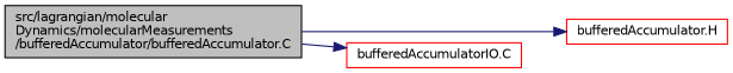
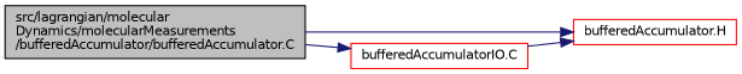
  digraph {
    rankdir=LR
    node [color=red fontname=Helvetica fontsize=10 shape=record]
    edge [color=midnightblue fontname=Helvetica fontsize=10 labelfontname=Helvetica labelfontsize=10 style=solid]
    n1 [color=black fillcolor=grey75 fontcolor=black height=0.2 label="src/lagrangian/molecular\lDynamics/molecularMeasurements\l/bufferedAccumulator/bufferedAccumulator.C" style=filled width=0.4]
    n2 [height=0.2 label="bufferedAccumulator.H" width=0.4]
    n3 [height=0.2 label="bufferedAccumulatorIO.C" width=0.4]
    n1 -> n2
    n1 -> n3
+   n3 -> n2
  }
